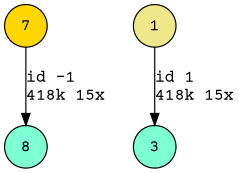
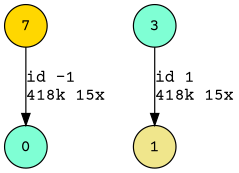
  digraph {
    fontname="Courier Prime"
    nodesep=0.5
    node [fillcolor=aquamarine fontname="Courier Prime" shape=circle style=filled]
    edge [color=black fontname="Courier Prime"]
-   0 [height=0.3 label=8]
+   0 [height=0.3]
    1 [fillcolor=khaki height=0.3]
    3 [height=0.3]
    n4 [fillcolor=gold height=0.3 label=7]
-   1 -> 3 [label="id 1\l418k 15x"]
+   3 -> 1 [label="id 1\l418k 15x"]
    n4 -> 0 [label="id -1\l418k 15x"]
  }
